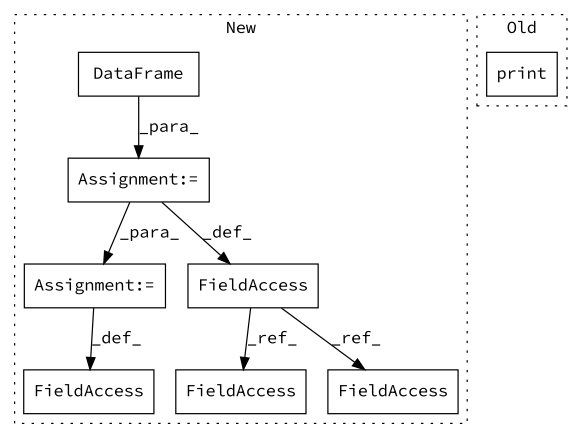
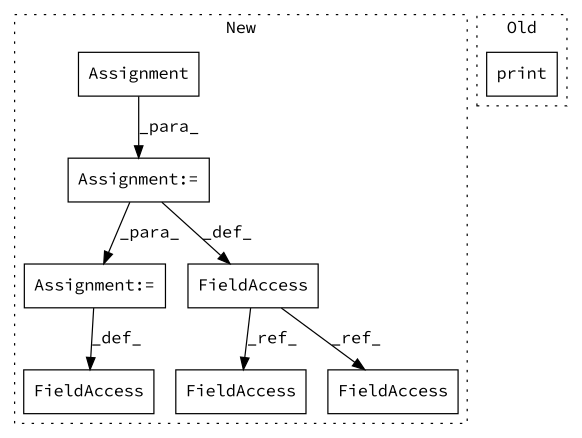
  digraph {
    fontname="Source Code Pro"
    node [a=22 l=20 shape=box fontname="Source Code Pro"]
    edge [fontname="Source Code Pro"]
-   n1 [a=32 l="10,1" label=DataFrame s="811,1442"]
+   n1 [a=32 l="10,1" label=Assignment s="811,1442"]
    n2 [a=7 l=1 label="Assignment:=" s=803]
    n3 [a=7 l=1 label="Assignment:=" s=1614]
    n4 [l=22 label=FieldAccess s=1592]
    n5 [label=FieldAccess s=1518]
    n6 [label=FieldAccess s=1682]
    n7 [label=FieldAccess s=1615]
    n8 [a=32 l="6,1" label=print s="791,808"]
    subgraph cluster_1 {
      label=New
      style=dotted
      n1
      n2
      n3
      n4
      n5
      n6
      n7
    }
    subgraph cluster_2 {
      label=Old
      style=dotted
      n8
    }
    n1 -> n2 [label=_para_]
    n2 -> n3 [label=_para_]
    n2 -> n5 [label=_def_]
    n3 -> n4 [label=_def_]
    n5 -> n6 [label=_ref_]
    n5 -> n7 [label=_ref_]
  }
